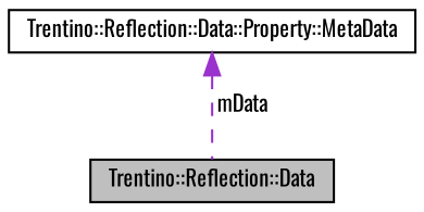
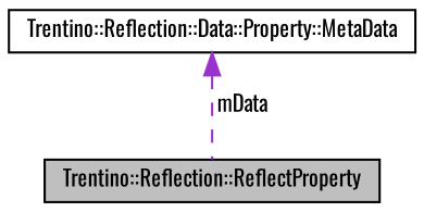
  digraph {
    fontname=Oswald
    node [color=black fontname=Oswald fontsize=10 shape=record style=filled]
-   n1 [fillcolor=grey75 fontcolor=black height=0.2 label="Trentino::Reflection::Data" width=0.4]
+   n1 [fillcolor=grey75 fontcolor=black height=0.2 label="Trentino::Reflection::ReflectProperty" width=0.4]
    n2 [fillcolor=white height=0.2 label="Trentino::Reflection::Data::Property::MetaData" width=0.4]
    n2 -> n1 [color=darkorchid3 dir=back fontname=Oswald fontsize=10 label=" mData" labelfontname=Helvetica labelfontsize=10 style=dashed]
  }
